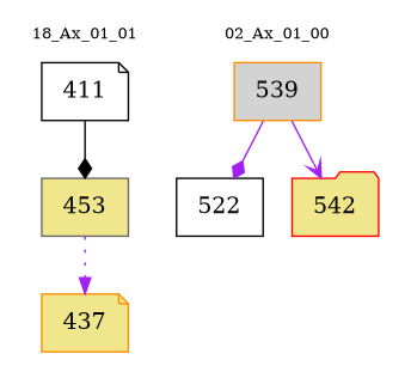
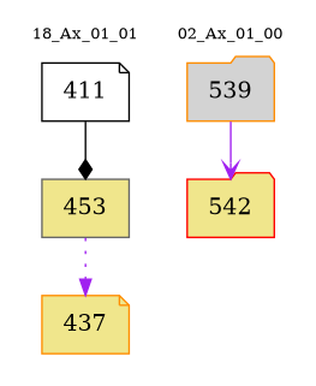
  digraph {
    node [color=black fillcolor=khaki shape=box style=filled]
    edge [arrowhead=diamond color=purple style=solid]
    n1 [color=gray40 label=453]
    n2 [fillcolor=white label=411 shape=note]
    n3 [color=darkorange label=437 shape=note]
-   n4 [color=darkorange fillcolor=lightgrey label=539]
-   n5 [fillcolor=white label=522]
+   n4 [color=darkorange fillcolor=lightgrey label=539 shape=folder]
    n6 [color=red label=542 shape=folder]
    subgraph cluster_1 {
      color=white
      fontsize=10
      label="18_Ax_01_01"
      n1
      n2
      n3
    }
    subgraph cluster_2 {
      color=white
      fontsize=10
      label="02_Ax_01_00"
      n4
-     n5
      n6
    }
    n1 -> n3 [arrowhead=normal style=dotted]
    n2 -> n1 [color=black]
-   n4 -> n5
    n4 -> n6 [arrowhead=vee]
  }
